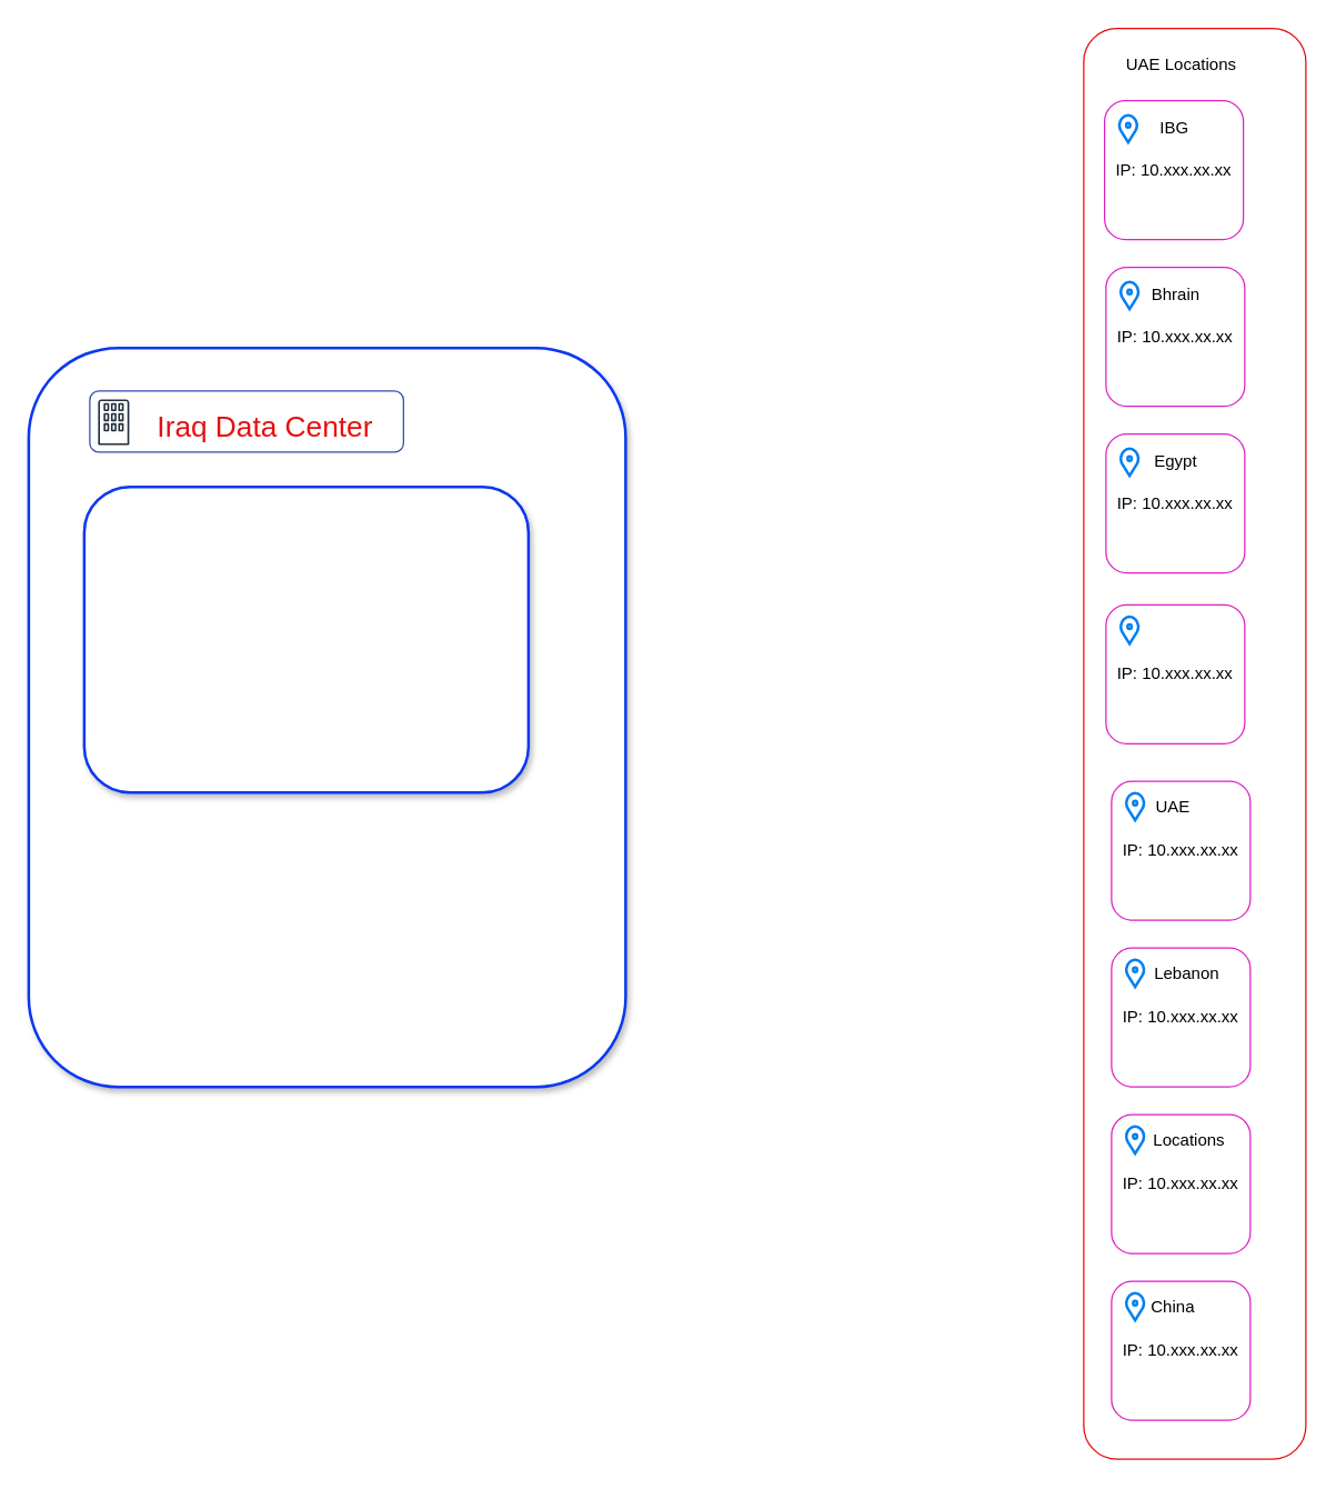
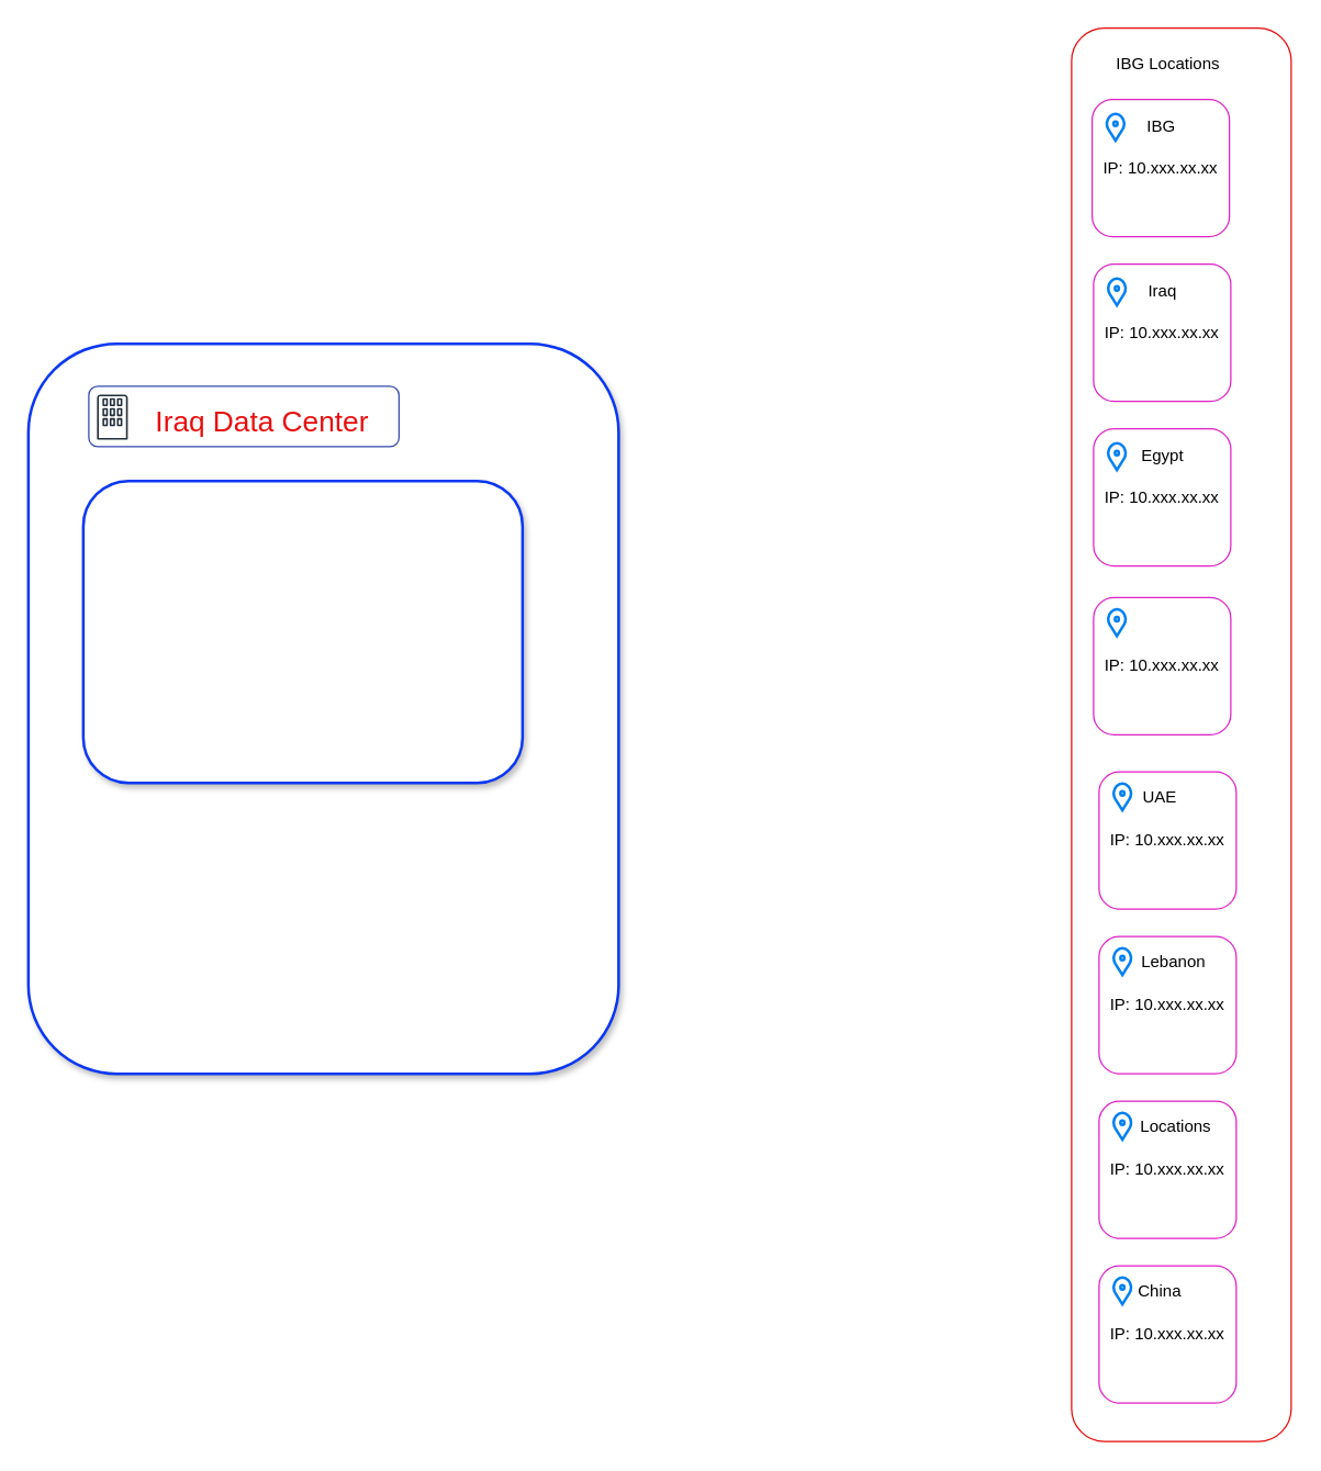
  <mxCell id="0" />
  <mxCell id="1" parent="0" />
  <mxCell id="2" value="" style="whiteSpace=wrap;html=1;rounded=1;strokeColor=light-dark(#e50b0b, #ededed);" vertex="1" parent="1"><mxGeometry x="780" y="20" width="160" height="1030" as="geometry" /></mxCell>
  <mxCell id="3" value="" style="shape=image;html=1;verticalAlign=top;verticalLabelPosition=bottom;labelBackgroundColor=#ffffff;imageAspect=0;aspect=fixed;image=https://cdn4.iconfinder.com/data/icons/for-your-interface-free-samples/128/Globe-128.png" vertex="1" parent="1"><mxGeometry x="786" y="32" width="28" height="28" as="geometry" /></mxCell>
- <mxCell id="4" value="UAE Locations" style="text;html=1;align=center;verticalAlign=middle;resizable=0;points=[];autosize=1;strokeColor=none;fillColor=none;" vertex="1" parent="1"><mxGeometry x="800" y="31" width="100" height="30" as="geometry" /></mxCell>
+ <mxCell id="4" value="IBG Locations" style="text;html=1;align=center;verticalAlign=middle;resizable=0;points=[];autosize=1;strokeColor=none;fillColor=none;" vertex="1" parent="1"><mxGeometry x="800" y="31" width="100" height="30" as="geometry" /></mxCell>
  <mxCell id="5" value="" style="group" vertex="1" connectable="0" parent="1"><mxGeometry x="795" y="72" width="100" height="100" as="geometry" /></mxCell>
  <mxCell id="6" value="&lt;div&gt;IP: 10.xxx.xx.xx&lt;/div&gt;" style="whiteSpace=wrap;html=1;rounded=1;strokeColor=light-dark(#de21c5, #ededed);" vertex="1" parent="5"><mxGeometry width="100" height="100" as="geometry" /></mxCell>
  <mxCell id="7" value="" style="html=1;verticalLabelPosition=bottom;align=center;labelBackgroundColor=#ffffff;verticalAlign=top;strokeWidth=2;strokeColor=#0080F0;shadow=0;dashed=0;shape=mxgraph.ios7.icons.location;" vertex="1" parent="5"><mxGeometry x="10" y="10" width="14" height="20" as="geometry" /></mxCell>
  <mxCell id="8" value="IBG" style="text;html=1;align=center;verticalAlign=middle;resizable=0;points=[];autosize=1;strokeColor=none;fillColor=none;" vertex="1" parent="5"><mxGeometry x="25" y="5" width="50" height="30" as="geometry" /></mxCell>
  <mxCell id="9" value="" style="group" vertex="1" connectable="0" parent="1"><mxGeometry x="796" y="312" width="100" height="100" as="geometry" /></mxCell>
  <mxCell id="10" value="&lt;div&gt;IP: 10.xxx.xx.xx&lt;/div&gt;" style="whiteSpace=wrap;html=1;rounded=1;strokeColor=light-dark(#de21c5, #ededed);" vertex="1" parent="9"><mxGeometry width="100" height="100" as="geometry" /></mxCell>
  <mxCell id="11" value="" style="html=1;verticalLabelPosition=bottom;align=center;labelBackgroundColor=#ffffff;verticalAlign=top;strokeWidth=2;strokeColor=#0080F0;shadow=0;dashed=0;shape=mxgraph.ios7.icons.location;" vertex="1" parent="9"><mxGeometry x="10" y="10" width="14" height="20" as="geometry" /></mxCell>
  <mxCell id="12" value="Egypt" style="text;html=1;align=center;verticalAlign=middle;resizable=0;points=[];autosize=1;strokeColor=none;fillColor=none;" vertex="1" parent="9"><mxGeometry x="25" y="5" width="50" height="30" as="geometry" /></mxCell>
  <mxCell id="13" value="" style="group" vertex="1" connectable="0" parent="1"><mxGeometry x="796" y="192" width="100" height="100" as="geometry" /></mxCell>
  <mxCell id="14" value="&lt;div&gt;IP: 10.xxx.xx.xx&lt;/div&gt;" style="whiteSpace=wrap;html=1;rounded=1;strokeColor=light-dark(#de21c5, #ededed);" vertex="1" parent="13"><mxGeometry width="100" height="100" as="geometry" /></mxCell>
  <mxCell id="15" value="" style="html=1;verticalLabelPosition=bottom;align=center;labelBackgroundColor=#ffffff;verticalAlign=top;strokeWidth=2;strokeColor=#0080F0;shadow=0;dashed=0;shape=mxgraph.ios7.icons.location;" vertex="1" parent="13"><mxGeometry x="10" y="10" width="14" height="20" as="geometry" /></mxCell>
- <mxCell id="16" value="Bhrain" style="text;html=1;align=center;verticalAlign=middle;resizable=0;points=[];autosize=1;strokeColor=none;fillColor=none;" vertex="1" parent="13"><mxGeometry x="20" y="5" width="60" height="30" as="geometry" /></mxCell>
+ <mxCell id="16" value="Iraq" style="text;html=1;align=center;verticalAlign=middle;resizable=0;points=[];autosize=1;strokeColor=none;fillColor=none;" vertex="1" parent="13"><mxGeometry x="20" y="5" width="60" height="30" as="geometry" /></mxCell>
  <mxCell id="17" value="" style="group" vertex="1" connectable="0" parent="1"><mxGeometry x="796" y="435" width="100" height="100" as="geometry" /></mxCell>
  <mxCell id="18" value="&lt;div&gt;IP: 10.xxx.xx.xx&lt;/div&gt;" style="whiteSpace=wrap;html=1;rounded=1;strokeColor=light-dark(#de21c5, #ededed);" vertex="1" parent="17"><mxGeometry width="100" height="100" as="geometry" /></mxCell>
  <mxCell id="19" value="" style="html=1;verticalLabelPosition=bottom;align=center;labelBackgroundColor=#ffffff;verticalAlign=top;strokeWidth=2;strokeColor=#0080F0;shadow=0;dashed=0;shape=mxgraph.ios7.icons.location;" vertex="1" parent="17"><mxGeometry x="10" y="8" width="14" height="20" as="geometry" /></mxCell>
  <mxCell id="20" value="" style="group" vertex="1" connectable="0" parent="1"><mxGeometry x="800" y="562" width="100" height="100" as="geometry" /></mxCell>
  <mxCell id="21" value="&lt;div&gt;IP: 10.xxx.xx.xx&lt;/div&gt;" style="whiteSpace=wrap;html=1;rounded=1;strokeColor=light-dark(#de21c5, #ededed);" vertex="1" parent="20"><mxGeometry width="100" height="100" as="geometry" /></mxCell>
  <mxCell id="22" value="" style="html=1;verticalLabelPosition=bottom;align=center;labelBackgroundColor=#ffffff;verticalAlign=top;strokeWidth=2;strokeColor=#0080F0;shadow=0;dashed=0;shape=mxgraph.ios7.icons.location;" vertex="1" parent="20"><mxGeometry x="10" y="8" width="14" height="20" as="geometry" /></mxCell>
  <mxCell id="23" value="UAE" style="text;html=1;align=center;verticalAlign=middle;resizable=0;points=[];autosize=1;strokeColor=none;fillColor=none;" vertex="1" parent="20"><mxGeometry x="19" y="4" width="50" height="30" as="geometry" /></mxCell>
  <mxCell id="24" value="" style="group" vertex="1" connectable="0" parent="1"><mxGeometry x="800" y="682" width="100" height="100" as="geometry" /></mxCell>
  <mxCell id="25" value="&lt;div&gt;IP: 10.xxx.xx.xx&lt;/div&gt;" style="whiteSpace=wrap;html=1;rounded=1;strokeColor=light-dark(#de21c5, #ededed);" vertex="1" parent="24"><mxGeometry width="100" height="100" as="geometry" /></mxCell>
  <mxCell id="26" value="" style="html=1;verticalLabelPosition=bottom;align=center;labelBackgroundColor=#ffffff;verticalAlign=top;strokeWidth=2;strokeColor=#0080F0;shadow=0;dashed=0;shape=mxgraph.ios7.icons.location;" vertex="1" parent="24"><mxGeometry x="10" y="8" width="14" height="20" as="geometry" /></mxCell>
  <mxCell id="27" value="&amp;nbsp; &amp;nbsp; &amp;nbsp; Lebanon" style="text;html=1;align=center;verticalAlign=middle;resizable=0;points=[];autosize=1;strokeColor=none;fillColor=none;" vertex="1" parent="24"><mxGeometry x="-1" y="4" width="90" height="30" as="geometry" /></mxCell>
  <mxCell id="28" value="" style="group" vertex="1" connectable="0" parent="1"><mxGeometry x="800" y="802" width="100" height="100" as="geometry" /></mxCell>
  <mxCell id="29" value="&lt;div&gt;IP: 10.xxx.xx.xx&lt;/div&gt;" style="whiteSpace=wrap;html=1;rounded=1;strokeColor=light-dark(#de21c5, #ededed);" vertex="1" parent="28"><mxGeometry width="100" height="100" as="geometry" /></mxCell>
  <mxCell id="30" value="" style="html=1;verticalLabelPosition=bottom;align=center;labelBackgroundColor=#ffffff;verticalAlign=top;strokeWidth=2;strokeColor=#0080F0;shadow=0;dashed=0;shape=mxgraph.ios7.icons.location;" vertex="1" parent="28"><mxGeometry x="10" y="8" width="14" height="20" as="geometry" /></mxCell>
  <mxCell id="31" value="&amp;nbsp; &amp;nbsp; &amp;nbsp; &amp;nbsp;Locations" style="text;html=1;align=center;verticalAlign=middle;resizable=0;points=[];autosize=1;strokeColor=none;fillColor=none;" vertex="1" parent="28"><mxGeometry x="-6" y="4" width="100" height="30" as="geometry" /></mxCell>
  <mxCell id="32" value="" style="group" vertex="1" connectable="0" parent="1"><mxGeometry x="800" y="922" width="100" height="100" as="geometry" /></mxCell>
  <mxCell id="33" value="&lt;div&gt;IP: 10.xxx.xx.xx&lt;/div&gt;" style="whiteSpace=wrap;html=1;rounded=1;strokeColor=light-dark(#de21c5, #ededed);" vertex="1" parent="32"><mxGeometry width="100" height="100" as="geometry" /></mxCell>
  <mxCell id="34" value="" style="html=1;verticalLabelPosition=bottom;align=center;labelBackgroundColor=#ffffff;verticalAlign=top;strokeWidth=2;strokeColor=#0080F0;shadow=0;dashed=0;shape=mxgraph.ios7.icons.location;" vertex="1" parent="32"><mxGeometry x="10" y="8" width="14" height="20" as="geometry" /></mxCell>
  <mxCell id="35" value="China" style="text;html=1;align=center;verticalAlign=middle;resizable=0;points=[];autosize=1;strokeColor=none;fillColor=none;" vertex="1" parent="32"><mxGeometry x="19" y="4" width="50" height="30" as="geometry" /></mxCell>
  <mxCell id="36" value="" style="whiteSpace=wrap;html=1;strokeColor=light-dark(#0a38f0, #ededed);gradientColor=none;rounded=1;shadow=1;strokeWidth=2;" vertex="1" parent="1"><mxGeometry x="20" y="250" width="430" height="532" as="geometry" /></mxCell>
  <mxCell id="37" value="" style="whiteSpace=wrap;html=1;strokeColor=light-dark(#0a38f0, #ededed);gradientColor=none;rounded=1;shadow=1;strokeWidth=2;" vertex="1" parent="1"><mxGeometry x="60" y="350" width="320" height="220" as="geometry" /></mxCell>
  <mxCell id="38" value="&lt;font style=&quot;font-size: 21px; color: light-dark(rgb(230, 15, 15), rgb(237, 237, 237));&quot;&gt;Iraq Data Center&lt;/font&gt;" style="text;html=1;align=center;verticalAlign=middle;resizable=0;points=[];autosize=1;strokeColor=none;fillColor=default;" vertex="1" parent="1"><mxGeometry x="85" y="286" width="210" height="40" as="geometry" /></mxCell>
  <mxCell id="39" value="" style="whiteSpace=wrap;html=1;fillColor=none;rounded=1;strokeColor=light-dark(#344cad, #ededed);" vertex="1" parent="1"><mxGeometry x="64" y="281" width="226" height="44" as="geometry" /></mxCell>
  <mxCell id="40" value="" style="sketch=0;outlineConnect=0;fontColor=#232F3E;gradientColor=none;fillColor=#232F3D;strokeColor=none;dashed=0;verticalLabelPosition=bottom;verticalAlign=top;align=center;html=1;fontSize=12;fontStyle=0;aspect=fixed;pointerEvents=1;shape=mxgraph.aws4.corporate_data_center;" vertex="1" parent="1"><mxGeometry x="70" y="287" width="22.42" height="33" as="geometry" /></mxCell>
